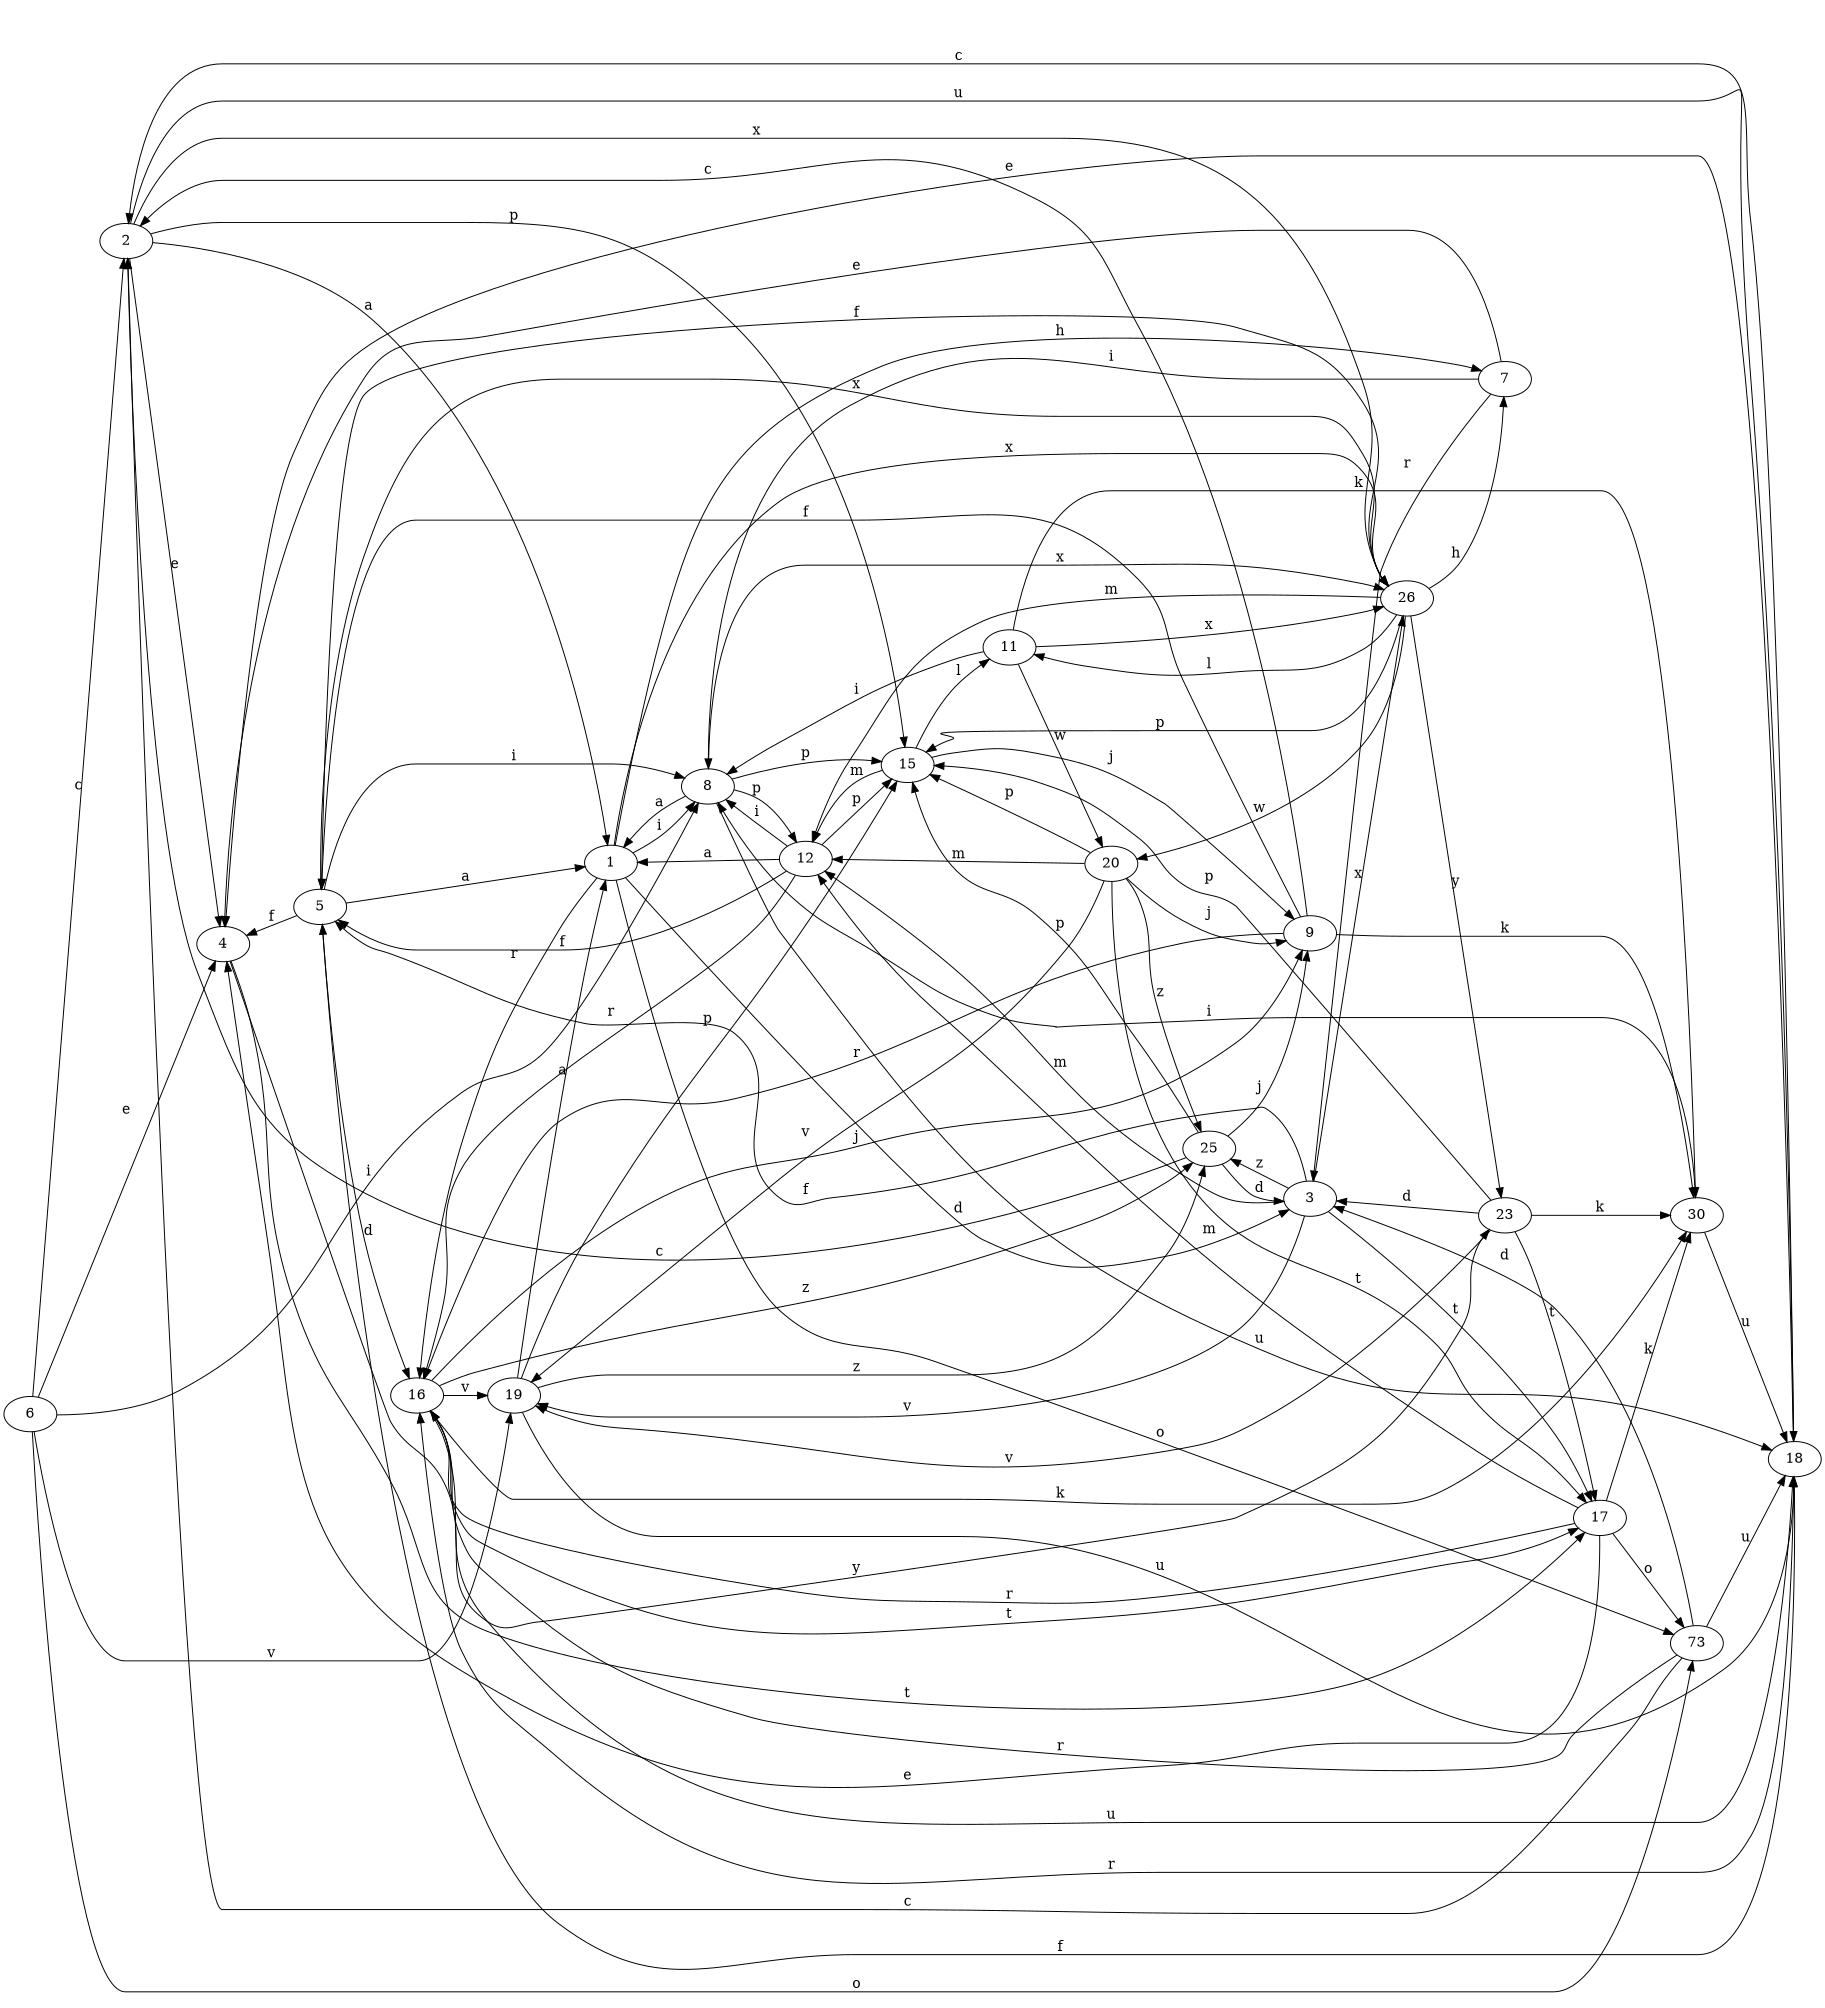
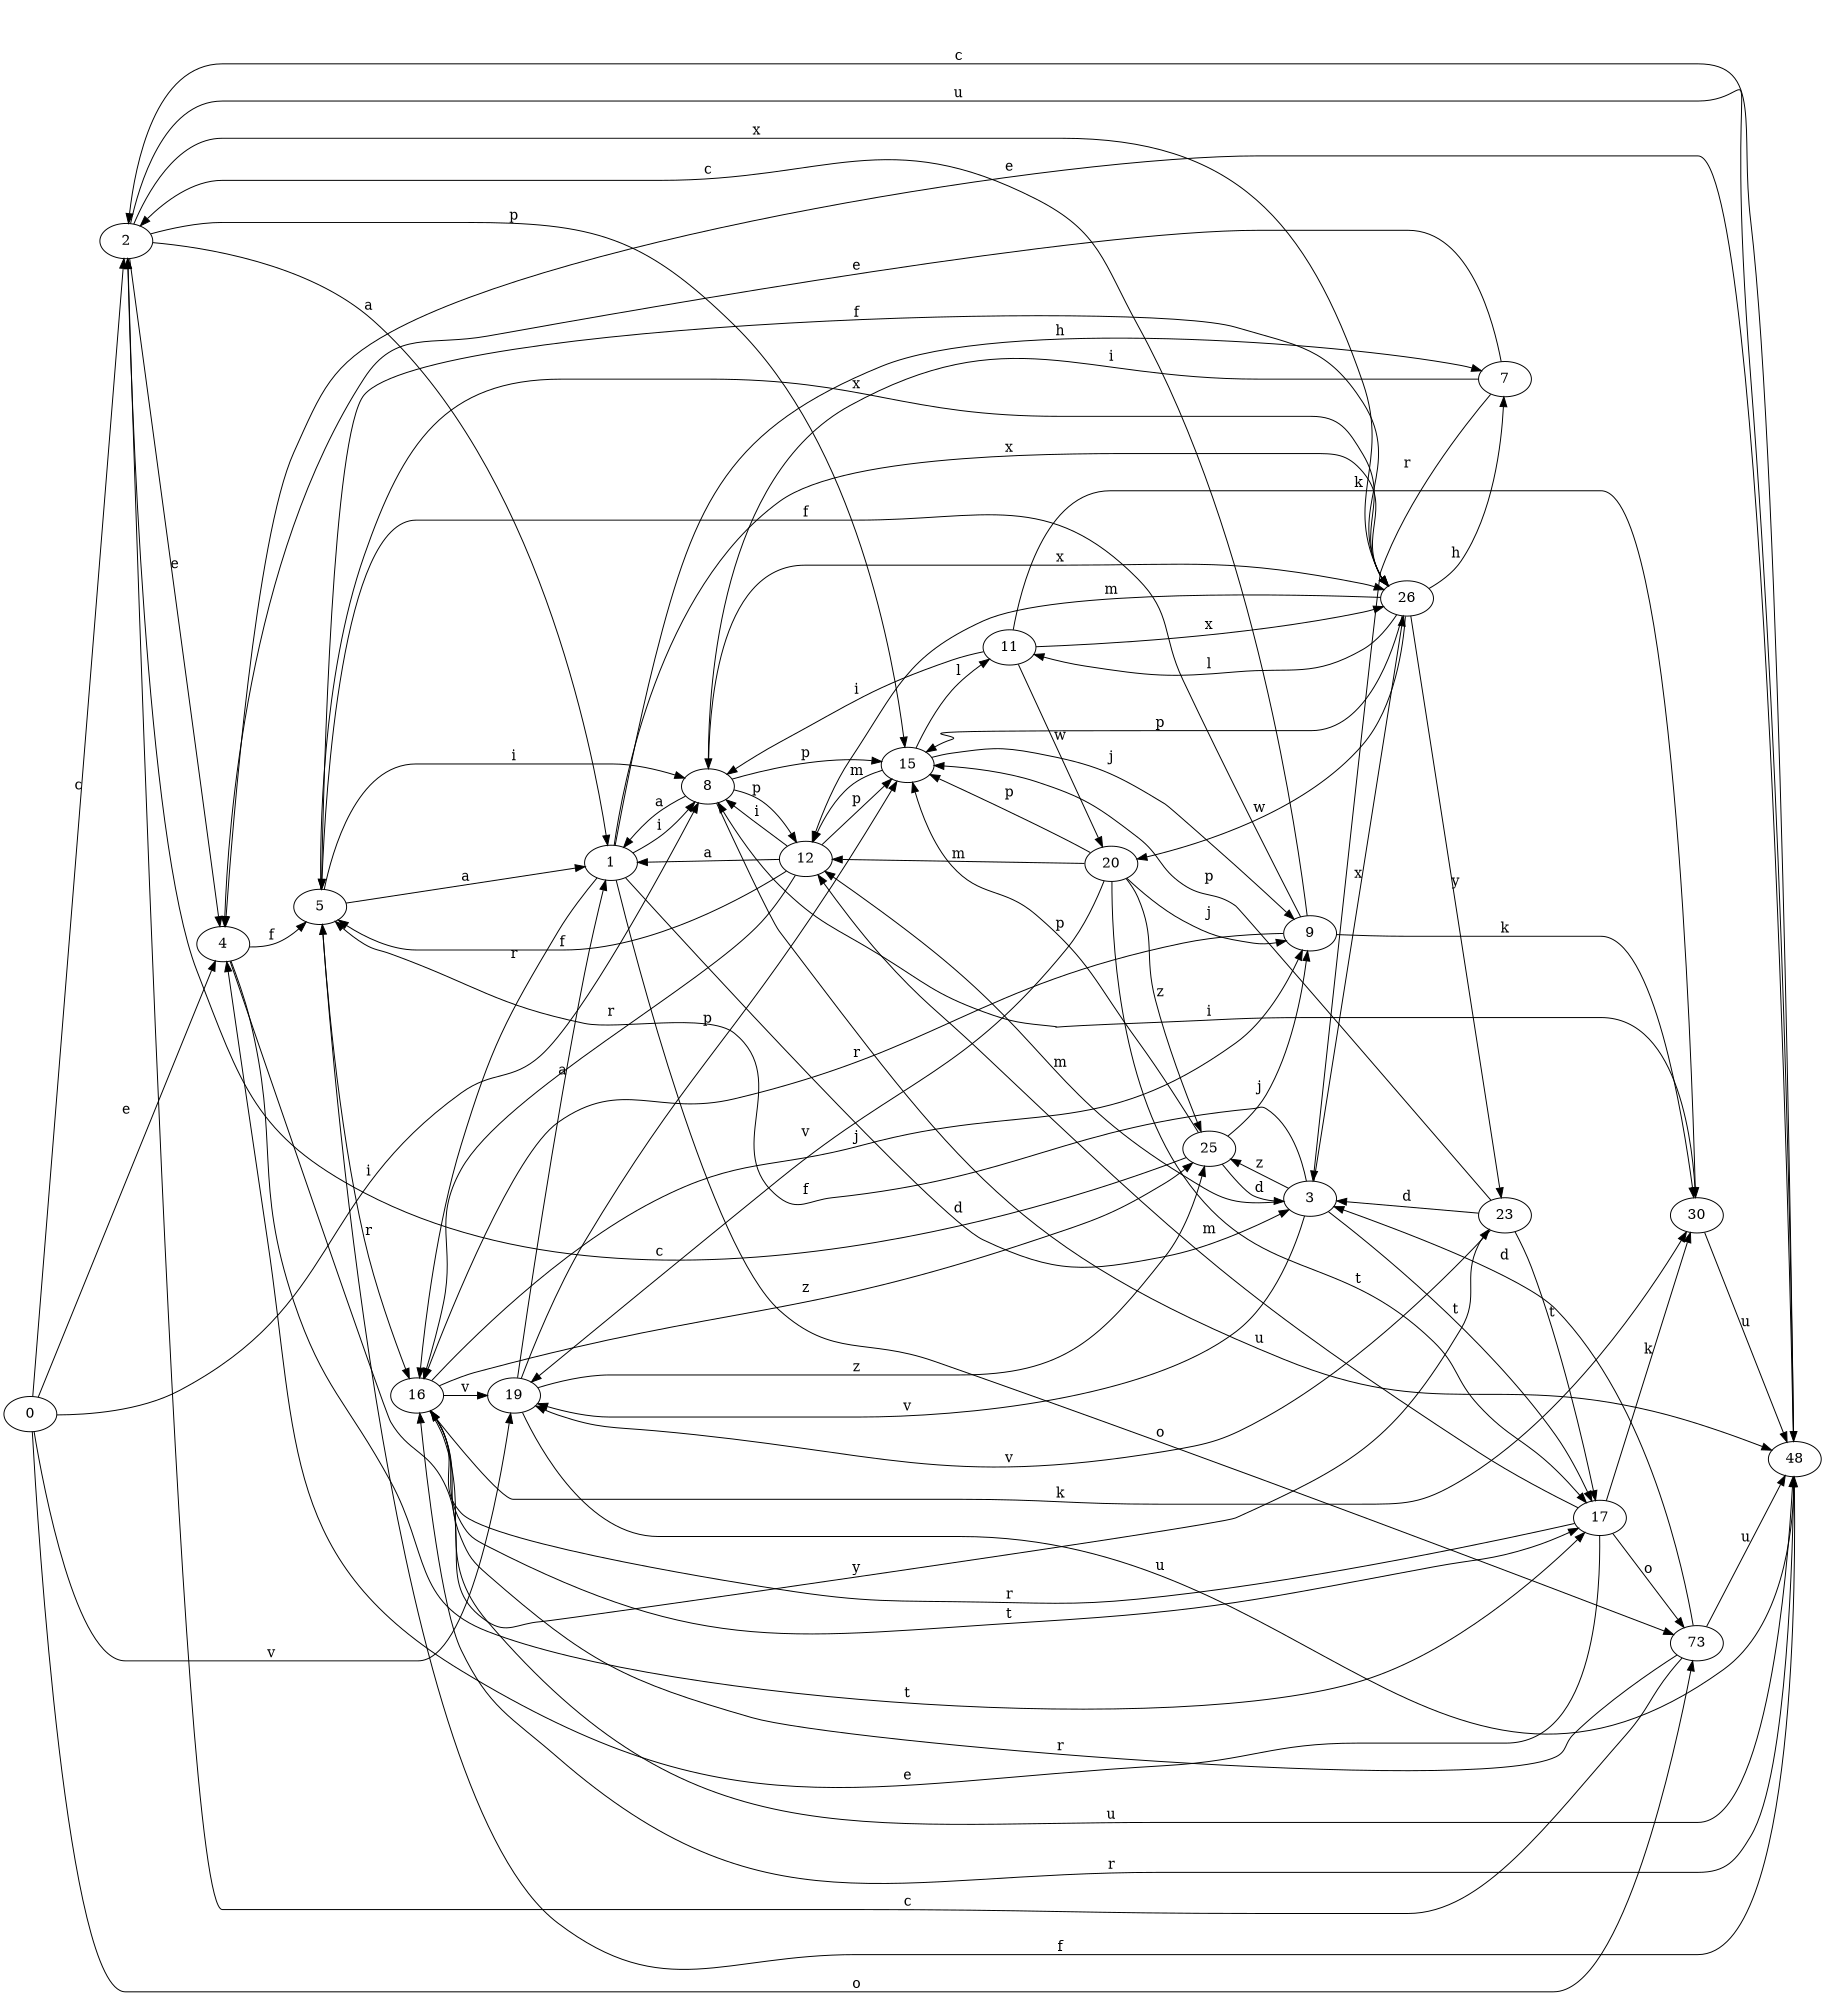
  strict digraph {
    rankdir=LR
-   0 [label=6]
+   0
    2
    4
    8
    n5 [label=73]
    19
    1
    n8 [label=26]
    15
-   18
+   18 [label=48]
    5
    17
    23
    12
    3
    16
    25
    7
    9
    n20 [label=30]
    11
    20
    0 -> 2 [label=c]
    0 -> 4 [label=e]
    0 -> 8 [label=i]
    0 -> n5 [label=o]
    0 -> 19 [label=v]
    2 -> 4 [label=e]
    2 -> 1 [label=a]
    2 -> n8 [label=x]
    2 -> 15 [label=p]
    2 -> 18 [label=u]
-   5 -> 4 [label=f]
+   4 -> 5 [label=f]
    4 -> 17 [label=t]
    4 -> 23 [label=y]
    8 -> 1 [label=a]
    8 -> n8 [label=x]
    8 -> 15 [label=p]
    8 -> 18 [label=u]
    8 -> 12 [label=p]
    n5 -> 2 [label=c]
    n5 -> 18 [label=u]
    n5 -> 3 [label=d]
    n5 -> 16 [label=r]
    19 -> 1 [label=a]
    19 -> 15 [label=p]
    19 -> 18 [label=u]
    19 -> 25 [label=z]
    1 -> 8 [label=i]
    1 -> n5 [label=o]
    1 -> n8 [label=x]
    1 -> 3 [label=d]
    1 -> 16 [label=r]
    1 -> 7 [label=h]
    n8 -> 15 [label=p]
    n8 -> 5 [label=f]
    n8 -> 23 [label=y]
    n8 -> 12 [label=m]
    n8 -> 7 [label=h]
    n8 -> 11 [label=l]
    n8 -> 20 [label=w]
    15 -> 12 [label=m]
    15 -> 9 [label=j]
    15 -> 11 [label=l]
    18 -> 2 [label=c]
    18 -> 4 [label=e]
    18 -> 5 [label=f]
    18 -> 16 [label=r]
    5 -> 8 [label=i]
    5 -> 1 [label=a]
    5 -> n8 [label=x]
-   5 -> 16 [label=d]
+   5 -> 16 [label=r]
    17 -> 4 [label=e]
    17 -> n5 [label=o]
    17 -> 12 [label=m]
    17 -> 16 [label=r]
    17 -> n20 [label=k]
    23 -> 19 [label=v]
    23 -> 15 [label=p]
    23 -> 17 [label=t]
    23 -> 3 [label=d]
-   23 -> n20 [label=k]
    12 -> 8 [label=i]
    12 -> 1 [label=a]
    12 -> 15 [label=p]
    12 -> 5 [label=f]
    12 -> 16 [label=r]
    3 -> 19 [label=v]
    3 -> n8 [label=x]
    3 -> 5 [label=f]
    3 -> 17 [label=t]
    3 -> 12 [label=m]
    3 -> 25 [label=z]
    16 -> 19 [label=v]
    16 -> 18 [label=u]
    16 -> 17 [label=t]
    16 -> 25 [label=z]
    16 -> 9 [label=j]
    16 -> n20 [label=k]
    25 -> 2 [label=c]
    25 -> 15 [label=p]
    25 -> 3 [label=d]
    25 -> 9 [label=j]
    7 -> 4 [label=e]
    7 -> 8 [label=i]
    7 -> 3 [label=r]
    9 -> 2 [label=c]
    9 -> 5 [label=f]
    9 -> 16 [label=r]
    9 -> n20 [label=k]
    n20 -> 8 [label=i]
    n20 -> 18 [label=u]
    11 -> 8 [label=i]
    11 -> n8 [label=x]
    11 -> n20 [label=k]
    11 -> 20 [label=w]
    20 -> 19 [label=v]
    20 -> 15 [label=p]
    20 -> 17 [label=t]
    20 -> 12 [label=m]
    20 -> 25 [label=z]
    20 -> 9 [label=j]
  }
